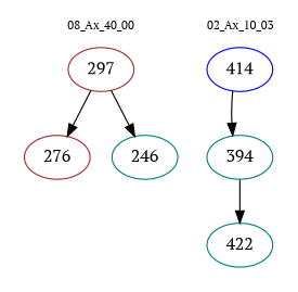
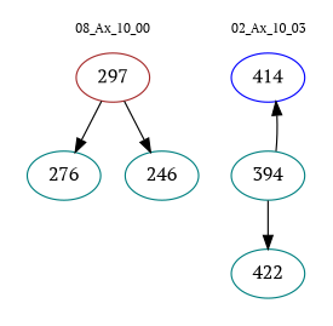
  digraph {
    fontname="PT Serif"
    node [color=teal fontname="PT Serif"]
    edge [color=black fontname="PT Serif"]
    n1 [color=brown label=297]
-   n2 [color=brown label=276]
+   n2 [label=276]
    n3 [label=246]
    n4 [color=blue label=414]
    n5 [label=394]
    n6 [label=422]
    subgraph cluster_1 {
      color=white
      fontsize=10
-     label="08_Ax_40_00"
+     label="08_Ax_10_00"
      n1
      n2
      n3
    }
    subgraph cluster_2 {
      color=white
      fontsize=10
      label="02_Ax_10_03"
      n4
      n5
      n6
    }
    n1 -> n2
    n1 -> n3
-   n4 -> n5
+   n5 -> n4
    n5 -> n6
  }
